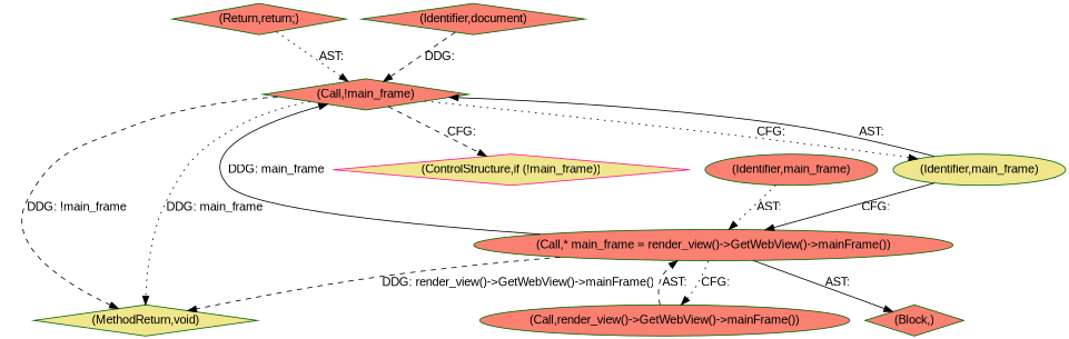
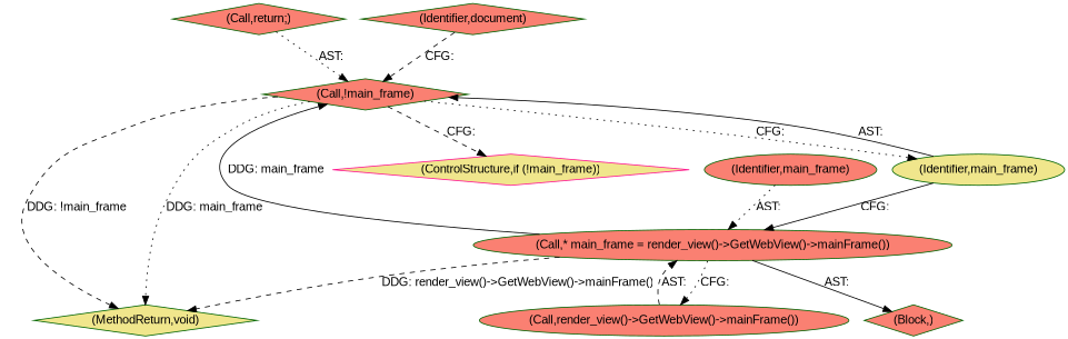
  digraph {
    fontname="Liberation Sans"
    node [color=darkgreen fillcolor=salmon fontname="Liberation Sans" shape=diamond style=filled]
    edge [fontname="Liberation Sans" style=dashed]
    n1 [label="(Call,!main_frame)"]
    n2 [fillcolor=khaki label="(MethodReturn,void)"]
    n3 [color=deeppink fillcolor=khaki label="(ControlStructure,if (!main_frame))"]
    n4 [fillcolor=khaki label="(Identifier,main_frame)" shape=ellipse]
    n5 [label="(Call,* main_frame = render_view()->GetWebView()->mainFrame())" shape=ellipse]
    n6 [label="(Block,)"]
    n7 [label="(Call,render_view()->GetWebView()->mainFrame())" shape=ellipse]
    n8 [label="(Identifier,main_frame)" shape=ellipse]
-   n9 [label="(Return,return;)"]
+   n9 [label="(Call,return;)"]
    n10 [label="(Identifier,document)"]
    n1 -> n2 [label="DDG: !main_frame"]
    n1 -> n2 [label="DDG: main_frame" style=dotted]
    n1 -> n3 [label="CFG: "]
    n1 -> n4 [label="CFG: " style=dotted]
    n4 -> n1 [label="AST: " style=solid]
    n4 -> n5 [label="CFG: " style=solid]
    n5 -> n1 [label="DDG: main_frame" style=solid]
    n5 -> n2 [label="DDG: render_view()->GetWebView()->mainFrame()"]
    n5 -> n6 [label="AST: " style=solid]
    n5 -> n7 [label="CFG: " style=dotted]
    n7 -> n5 [label="AST: "]
    n8 -> n5 [label="AST: " style=dotted]
    n9 -> n1 [label="AST: " style=dotted]
-   n10 -> n1 [label="DDG: "]
+   n10 -> n1 [label="CFG: "]
  }
